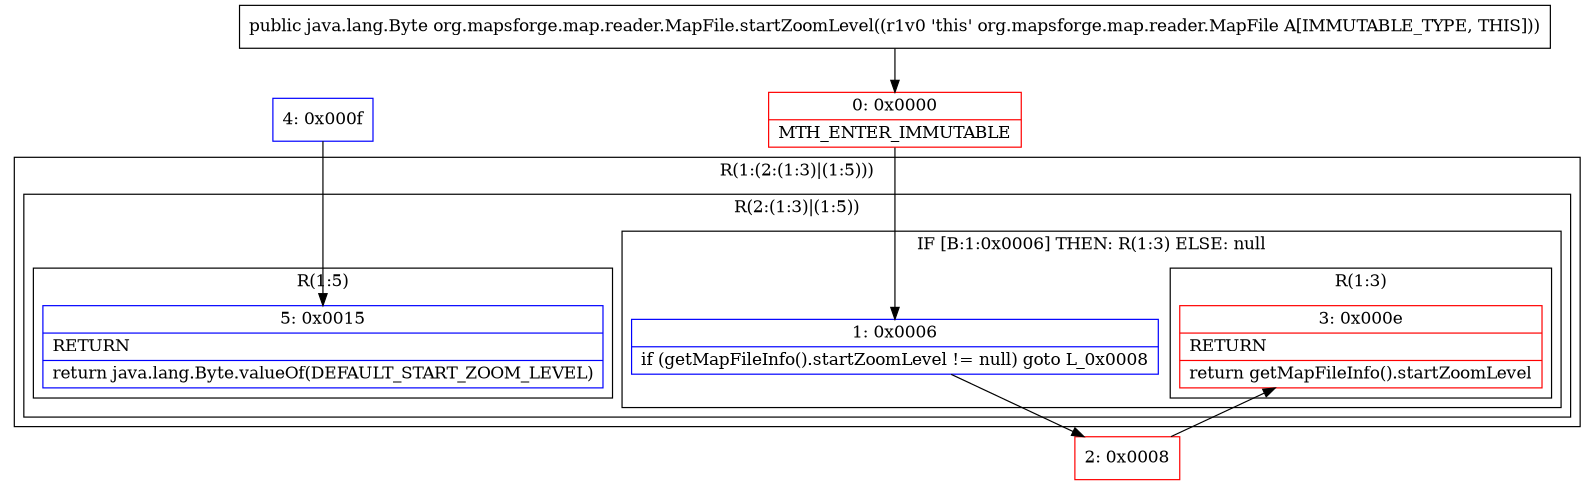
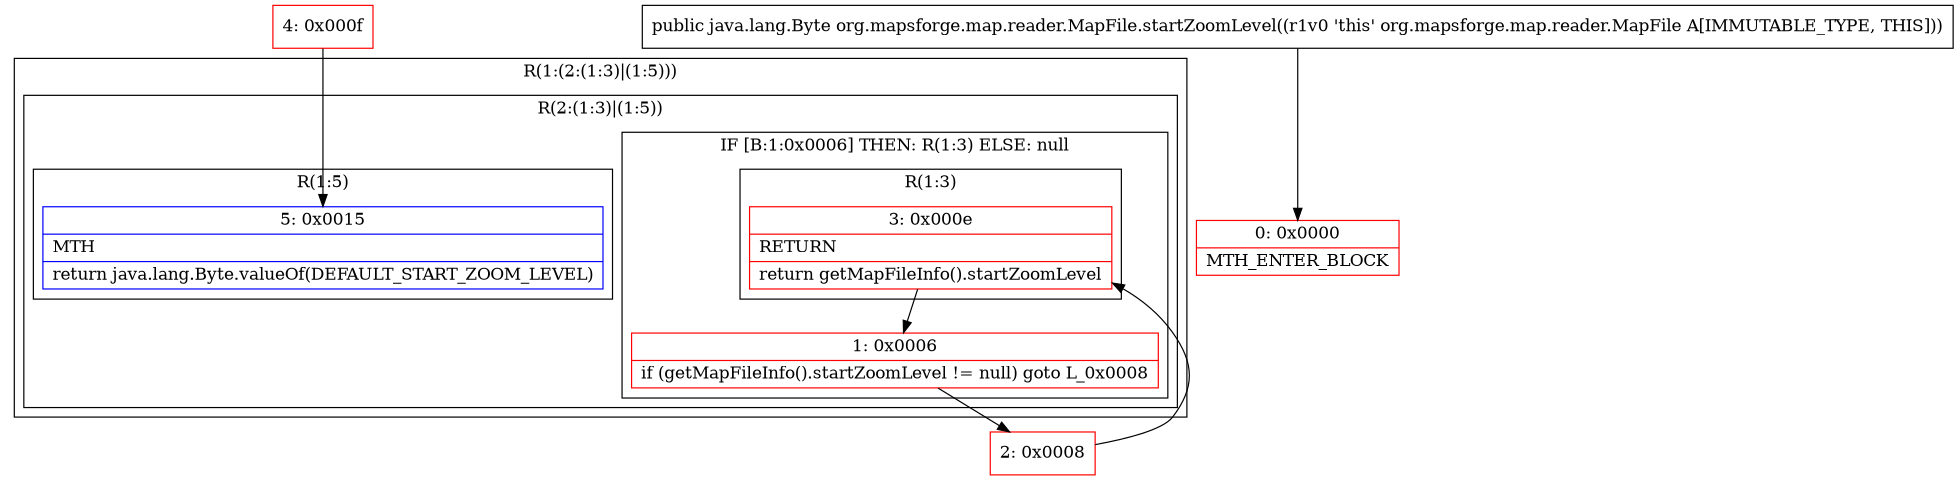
  digraph {
    node [color=red shape=record]
    n1 [label="{3\:\ 0x000e|RETURN\l|return getMapFileInfo().startZoomLevel\l}"]
-   n2 [color=blue label="{1\:\ 0x0006|if (getMapFileInfo().startZoomLevel != null) goto L_0x0008\l}"]
-   n3 [color=blue label="{5\:\ 0x0015|RETURN\l|return java.lang.Byte.valueOf(DEFAULT_START_ZOOM_LEVEL)\l}"]
+   n2 [label="{1\:\ 0x0006|if (getMapFileInfo().startZoomLevel != null) goto L_0x0008\l}"]
+   n3 [color=blue label="{5\:\ 0x0015|MTH\l|return java.lang.Byte.valueOf(DEFAULT_START_ZOOM_LEVEL)\l}"]
    n4 [label="{2\:\ 0x0008}"]
-   n5 [color=blue label="{4\:\ 0x000f}"]
-   n6 [label="{0\:\ 0x0000|MTH_ENTER_IMMUTABLE\l}"]
+   n5 [label="{4\:\ 0x000f}"]
+   n6 [label="{0\:\ 0x0000|MTH_ENTER_BLOCK\l}"]
    n7 [label="{public java.lang.Byte org.mapsforge.map.reader.MapFile.startZoomLevel((r1v0 'this' org.mapsforge.map.reader.MapFile A[IMMUTABLE_TYPE, THIS])) }" color=""]
    subgraph cluster_1 {
      label="R(1:(2:(1:3)|(1:5)))"
      subgraph cluster_2 {
        label="R(2:(1:3)|(1:5))"
        subgraph cluster_3 {
          label="IF [B:1:0x0006] THEN: R(1:3) ELSE: null"
          n2
          subgraph cluster_4 {
            label="R(1:3)"
            n1
          }
        }
        subgraph cluster_5 {
          label="R(1:5)"
          n3
        }
      }
    }
    n2 -> n4
    n4 -> n1
    n5 -> n3
-   n6 -> n2
+   n1 -> n2
    n7 -> n6
  }
